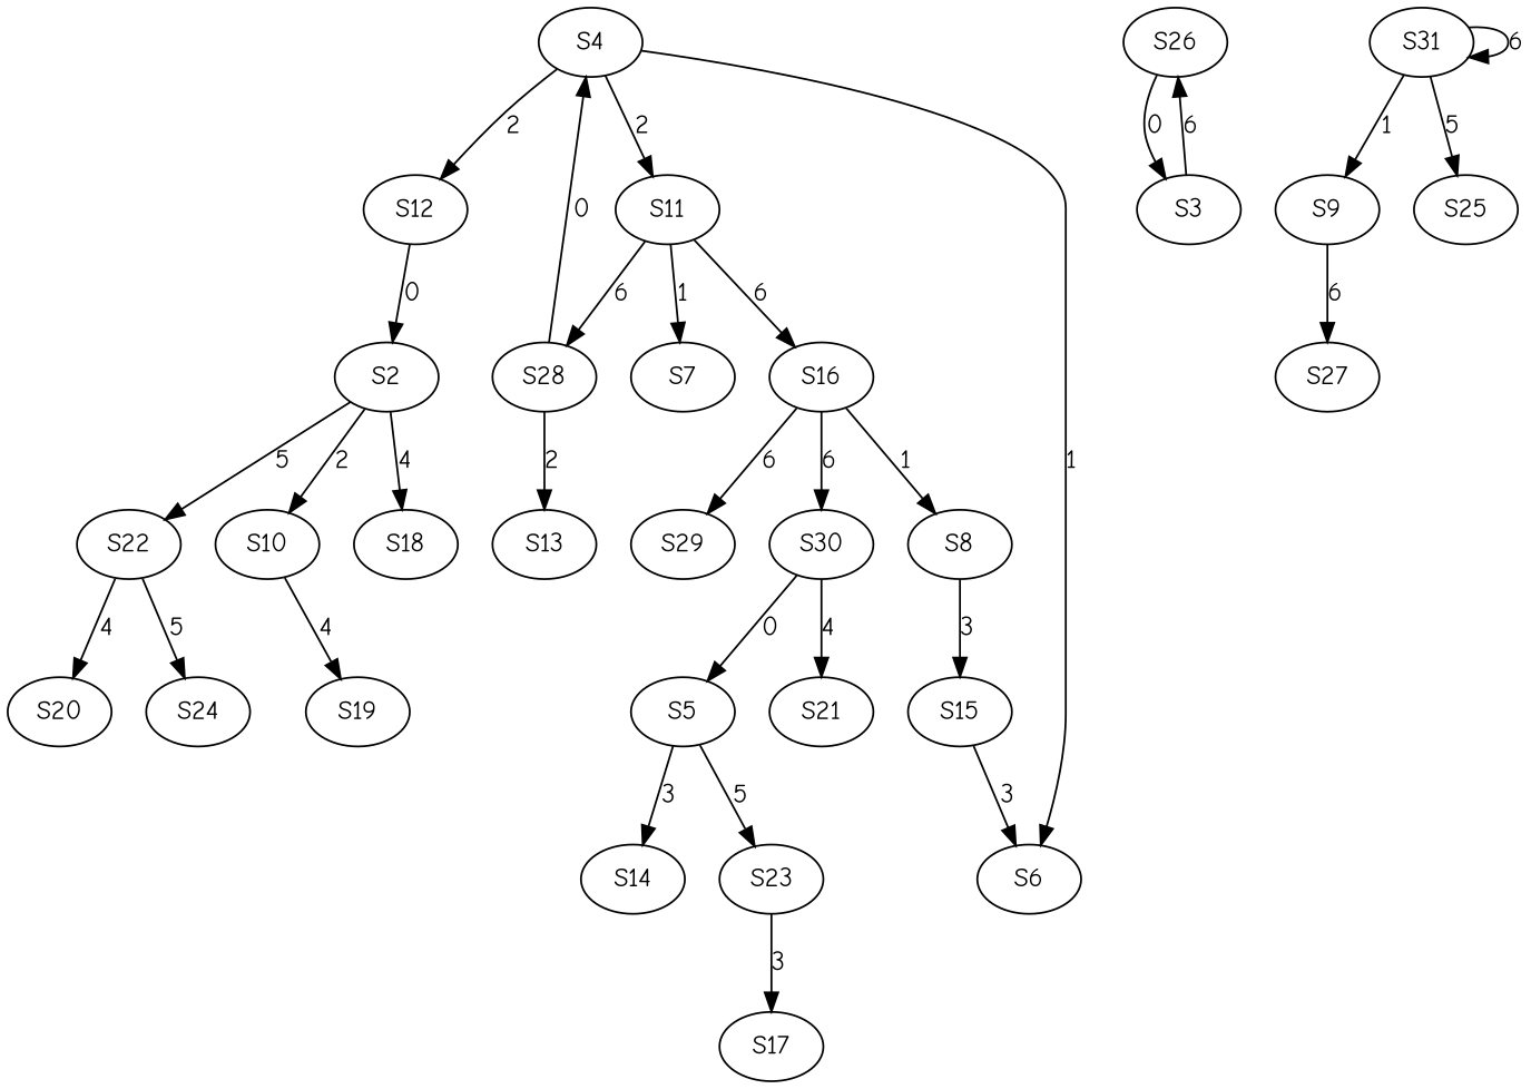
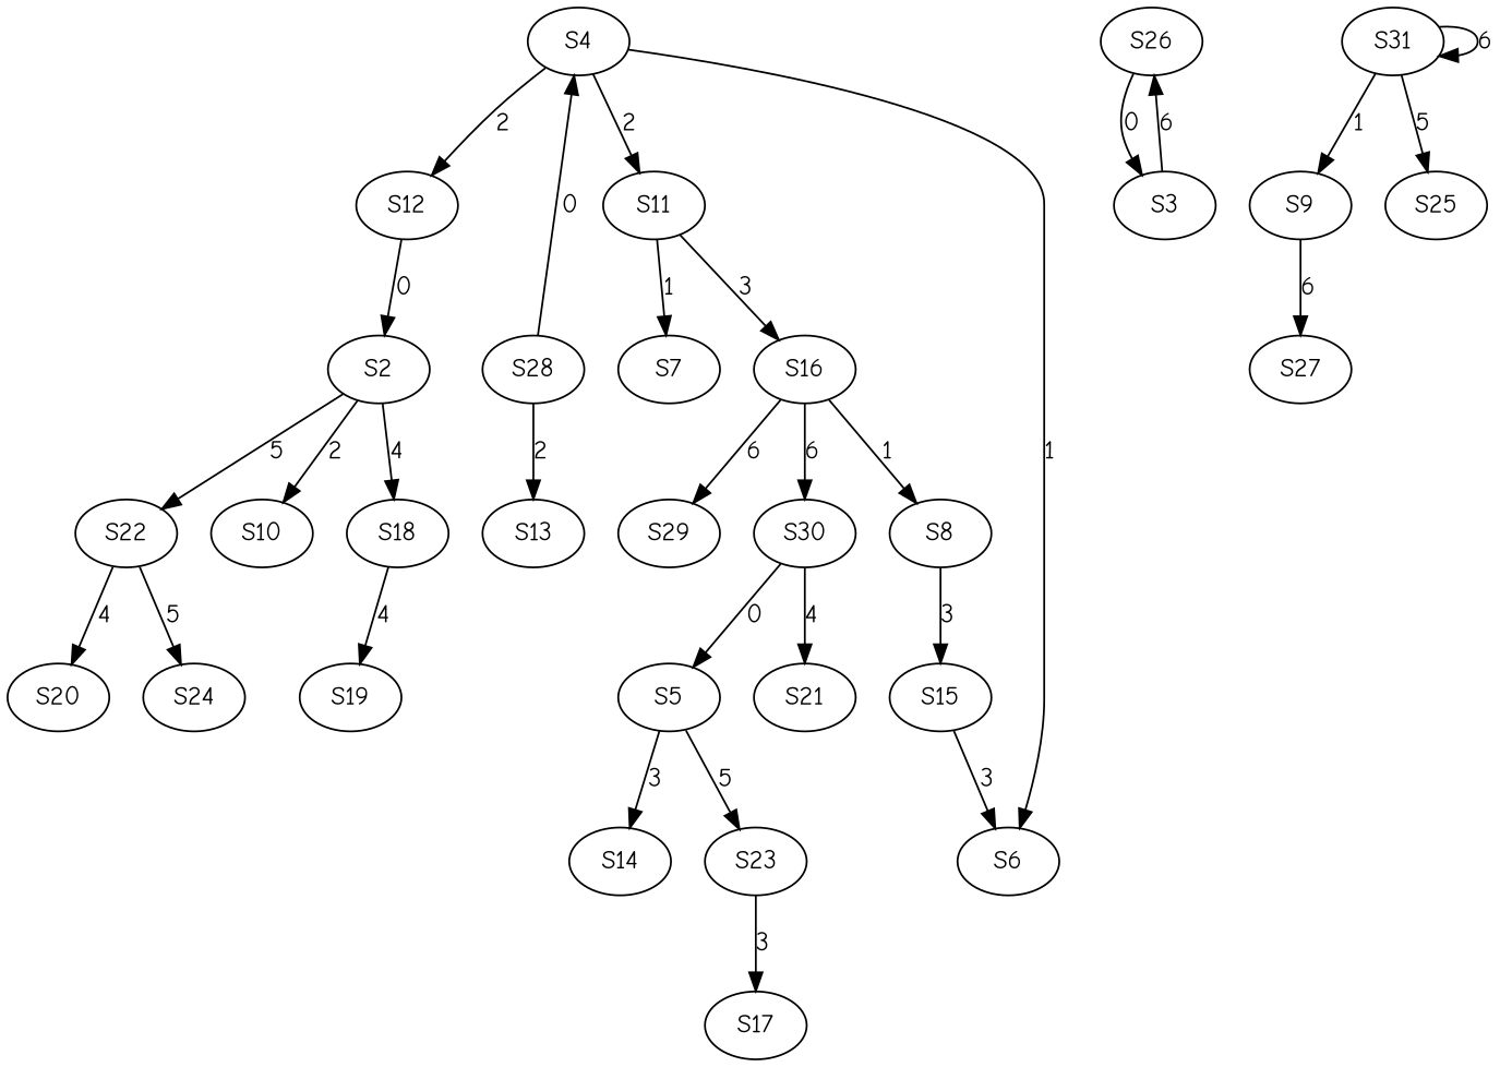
  strict digraph {
    fontname="Comic Neue"
    node [fontname="Comic Neue"]
    edge [fontname="Comic Neue"]
    S12
    S2
    S10
    S18
    S22
    S19
    S20
    S24
    S26
    S3
    S28
    S4
    S13
    S6
    S11
    S7
    S16
    S30
    S5
    S21
    S14
    S23
    S17
    S15
    S8
    S29
    S31
    S9
    S25
    S27
    S12 -> S2 [label=0]
    S2 -> S10 [label=2]
    S2 -> S18 [label=4]
    S2 -> S22 [label=5]
-   S10 -> S19 [label=4]
+   S18 -> S19 [label=4]
    S22 -> S20 [label=4]
    S22 -> S24 [label=5]
    S26 -> S3 [label=0]
    S3 -> S26 [label=6]
    S28 -> S4 [label=0]
    S28 -> S13 [label=2]
    S4 -> S12 [label=2]
    S4 -> S6 [label=1]
    S4 -> S11 [label=2]
-   S11 -> S28 [label=6]
    S11 -> S7 [label=1]
-   S11 -> S16 [label=6]
+   S11 -> S16 [label=3]
    S16 -> S30 [label=6]
    S16 -> S8 [label=1]
    S16 -> S29 [label=6]
    S30 -> S5 [label=0]
    S30 -> S21 [label=4]
    S5 -> S14 [label=3]
    S5 -> S23 [label=5]
    S23 -> S17 [label=3]
    S15 -> S6 [label=3]
    S8 -> S15 [label=3]
    S31 -> S31 [label=6]
    S31 -> S9 [label=1]
    S31 -> S25 [label=5]
    S9 -> S27 [label=6]
  }
